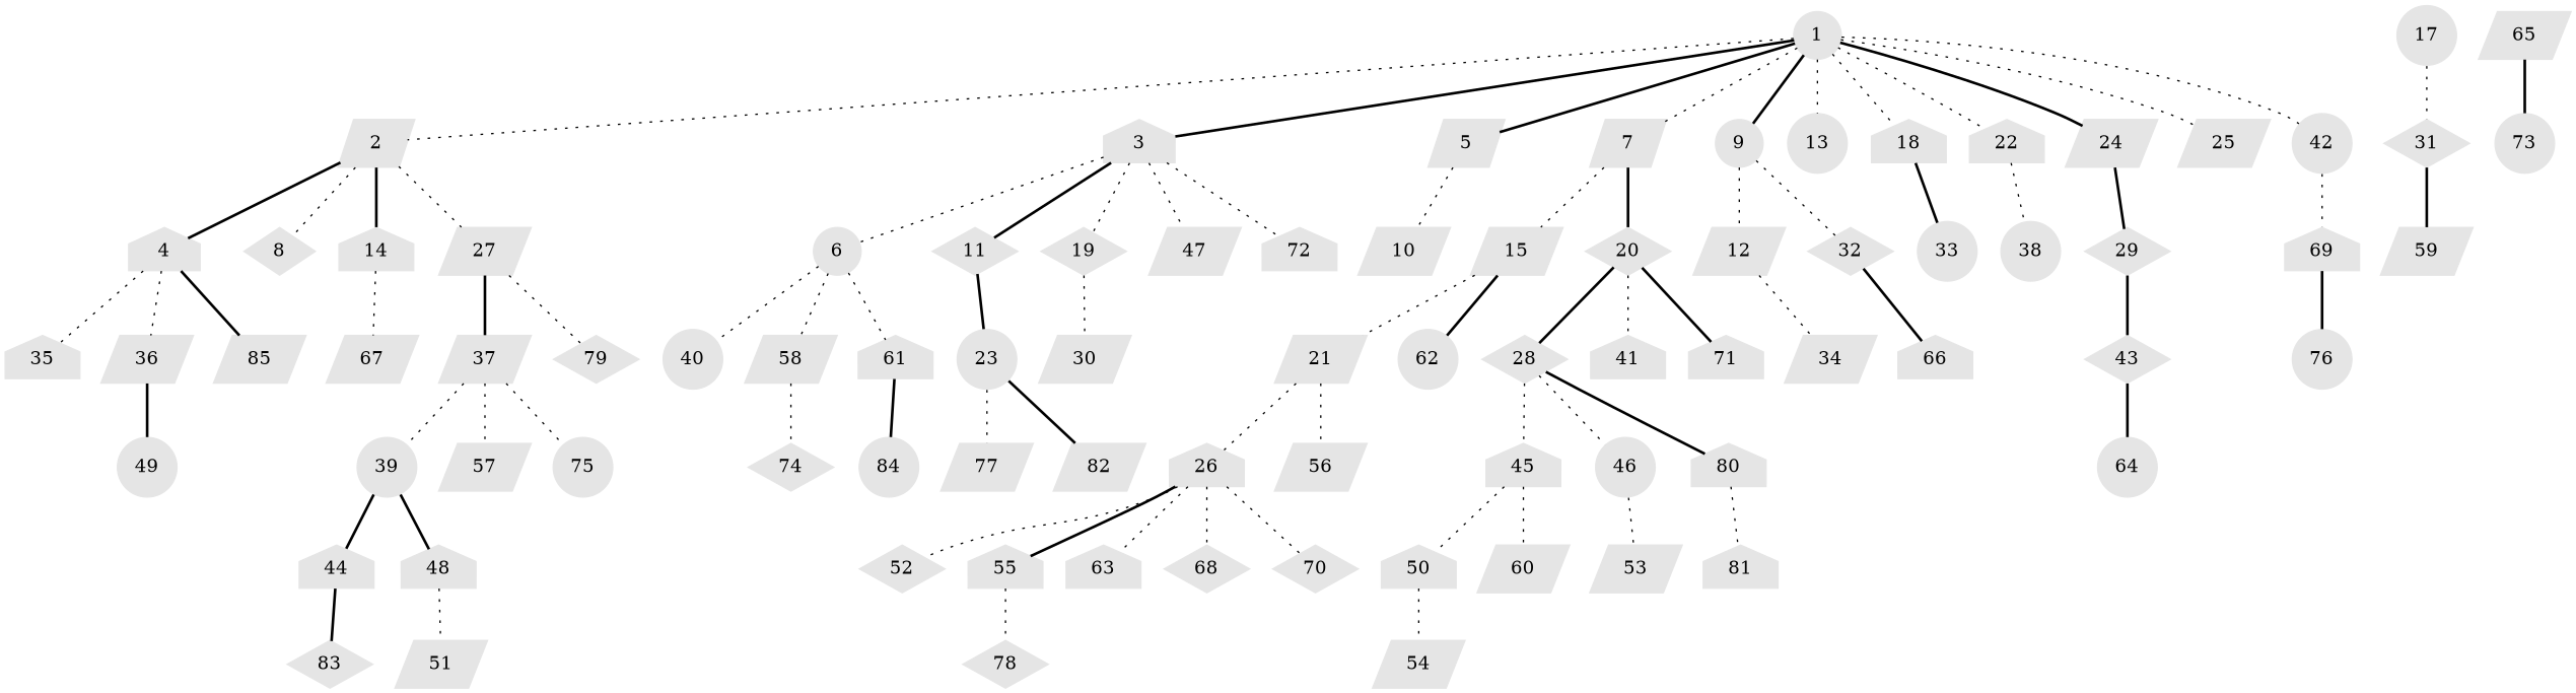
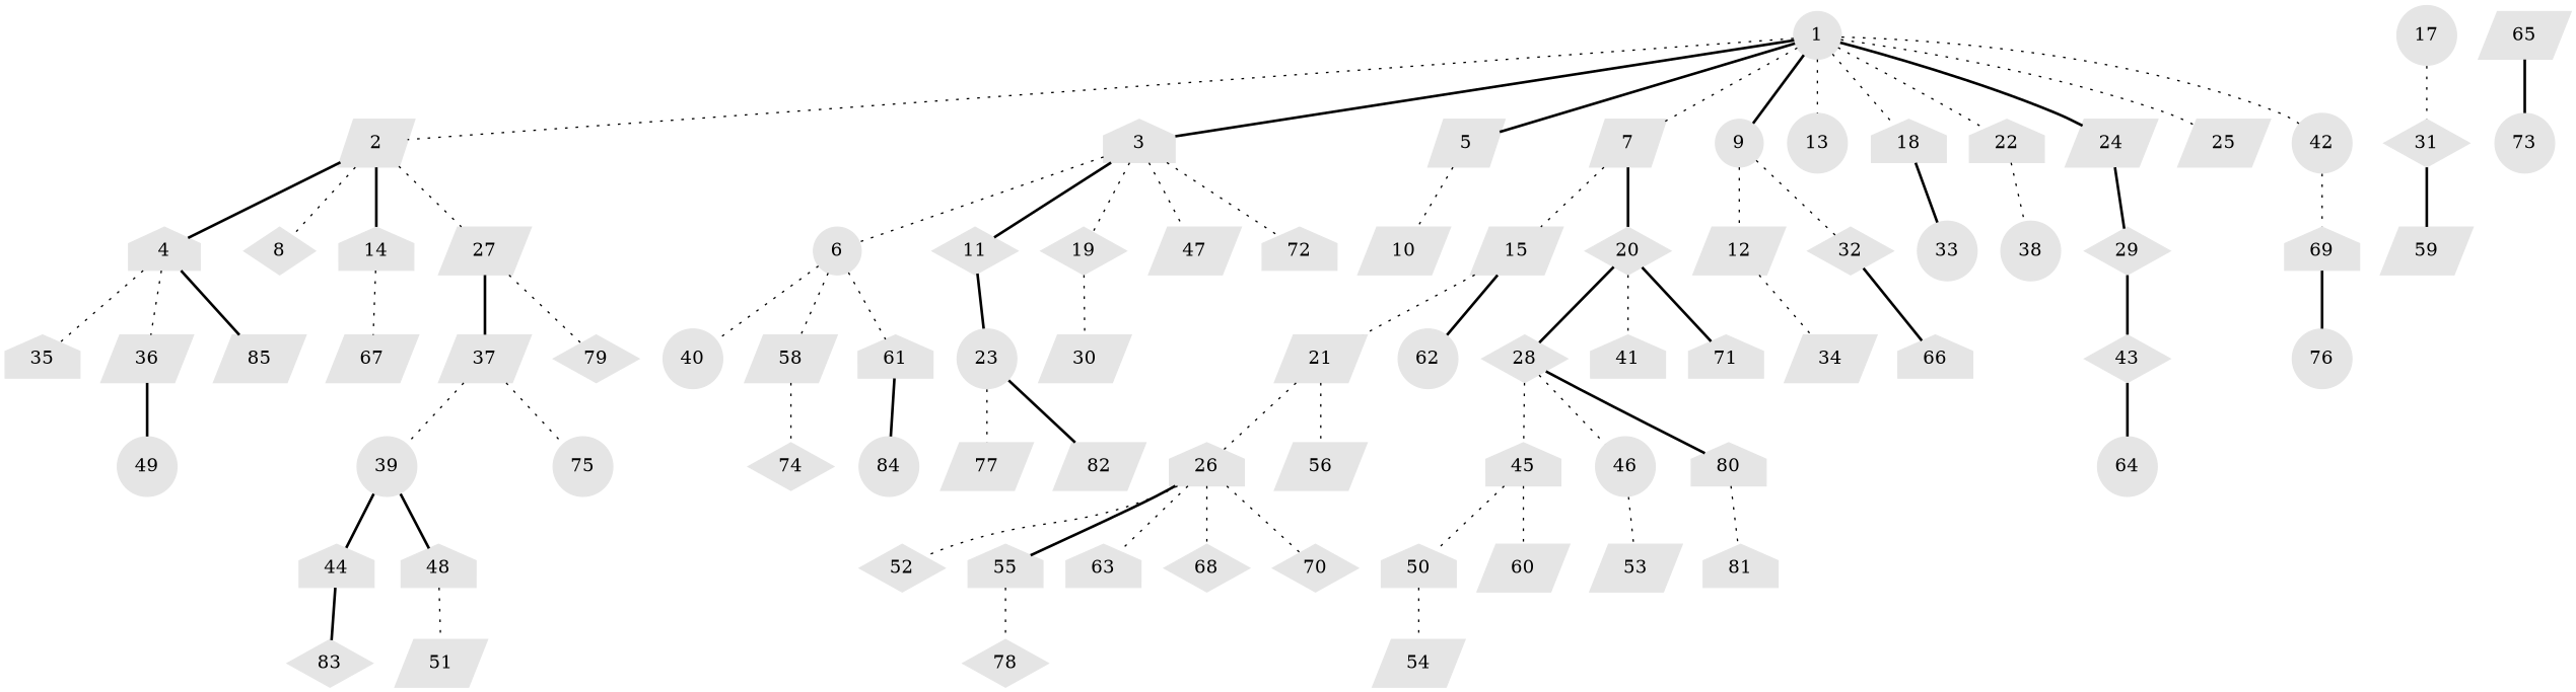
  graph {
    node [color=gray90 shape=parallelogram style=filled]
    edge [style=dotted]
    1 [shape=circle]
    2
    3 [shape=house]
    5
    7
    9 [shape=circle]
    13 [shape=circle]
    18 [shape=house]
    22 [shape=house]
    24
    25
    42 [shape=circle]
    4 [shape=house]
    8 [shape=diamond]
    14 [shape=house]
    27
    6 [shape=circle]
    11 [shape=diamond]
    19 [shape=diamond]
    47
    72 [shape=house]
    10
    15
    20 [shape=diamond]
    12
    32 [shape=diamond]
    33 [shape=circle]
    38 [shape=circle]
    29 [shape=diamond]
    69 [shape=house]
    35 [shape=house]
    36
    85
    67
    37
    79 [shape=diamond]
    40 [shape=circle]
    58
    61 [shape=house]
    23 [shape=circle]
    17 [shape=circle]
    31 [shape=diamond]
    30
    49 [shape=circle]
    74 [shape=diamond]
    84 [shape=circle]
    21
    62 [shape=circle]
    28 [shape=diamond]
    41 [shape=house]
    71 [shape=house]
    34
    66 [shape=house]
    77
    82
    26 [shape=house]
    56
    73 [shape=circle]
    65
    59
    45 [shape=house]
    46 [shape=circle]
    80 [shape=house]
    52 [shape=diamond]
    55 [shape=house]
    63 [shape=house]
    68 [shape=diamond]
    70 [shape=diamond]
    43 [shape=diamond]
    78 [shape=diamond]
    39 [shape=circle]
-   57
    75 [shape=circle]
    50 [shape=house]
    60
    53
    81 [shape=house]
    64 [shape=circle]
    44 [shape=house]
    48 [shape=house]
    83 [shape=diamond]
    51
    76 [shape=circle]
    54
    1 -- 2
    1 -- 3 [style=bold]
    1 -- 5 [style=bold]
    1 -- 7
    1 -- 9 [style=bold]
    1 -- 13
    1 -- 18
    1 -- 22
    1 -- 24 [style=bold]
    1 -- 25
    1 -- 42
    2 -- 4 [style=bold]
    2 -- 8
    2 -- 14 [style=bold]
    2 -- 27
    3 -- 6
    3 -- 11 [style=bold]
    3 -- 19
    3 -- 47
    3 -- 72
    5 -- 10
    7 -- 15
    7 -- 20 [style=bold]
    9 -- 12
    9 -- 32
    18 -- 33 [style=bold]
    22 -- 38
    24 -- 29 [style=bold]
    42 -- 69
    4 -- 35
    4 -- 36
    4 -- 85 [style=bold]
    14 -- 67
    27 -- 37 [style=bold]
    27 -- 79
    6 -- 40
    6 -- 58
    6 -- 61
    11 -- 23 [style=bold]
    19 -- 30
    15 -- 21
    15 -- 62 [style=bold]
    20 -- 28 [style=bold]
    20 -- 41
    20 -- 71 [style=bold]
    12 -- 34
    32 -- 66 [style=bold]
    29 -- 43 [style=bold]
    69 -- 76 [style=bold]
    36 -- 49 [style=bold]
    37 -- 39
-   37 -- 57
    37 -- 75
    58 -- 74
    61 -- 84 [style=bold]
    23 -- 77
    23 -- 82 [style=bold]
    17 -- 31
    31 -- 59 [style=bold]
    21 -- 26
    21 -- 56
    28 -- 45
    28 -- 46
    28 -- 80 [style=bold]
    26 -- 52
    26 -- 55 [style=bold]
    26 -- 63
    26 -- 68
    26 -- 70
    65 -- 73 [style=bold]
    45 -- 50
    45 -- 60
    46 -- 53
    80 -- 81
    55 -- 78
    43 -- 64 [style=bold]
    39 -- 44 [style=bold]
    39 -- 48 [style=bold]
    50 -- 54
    44 -- 83 [style=bold]
    48 -- 51
  }
